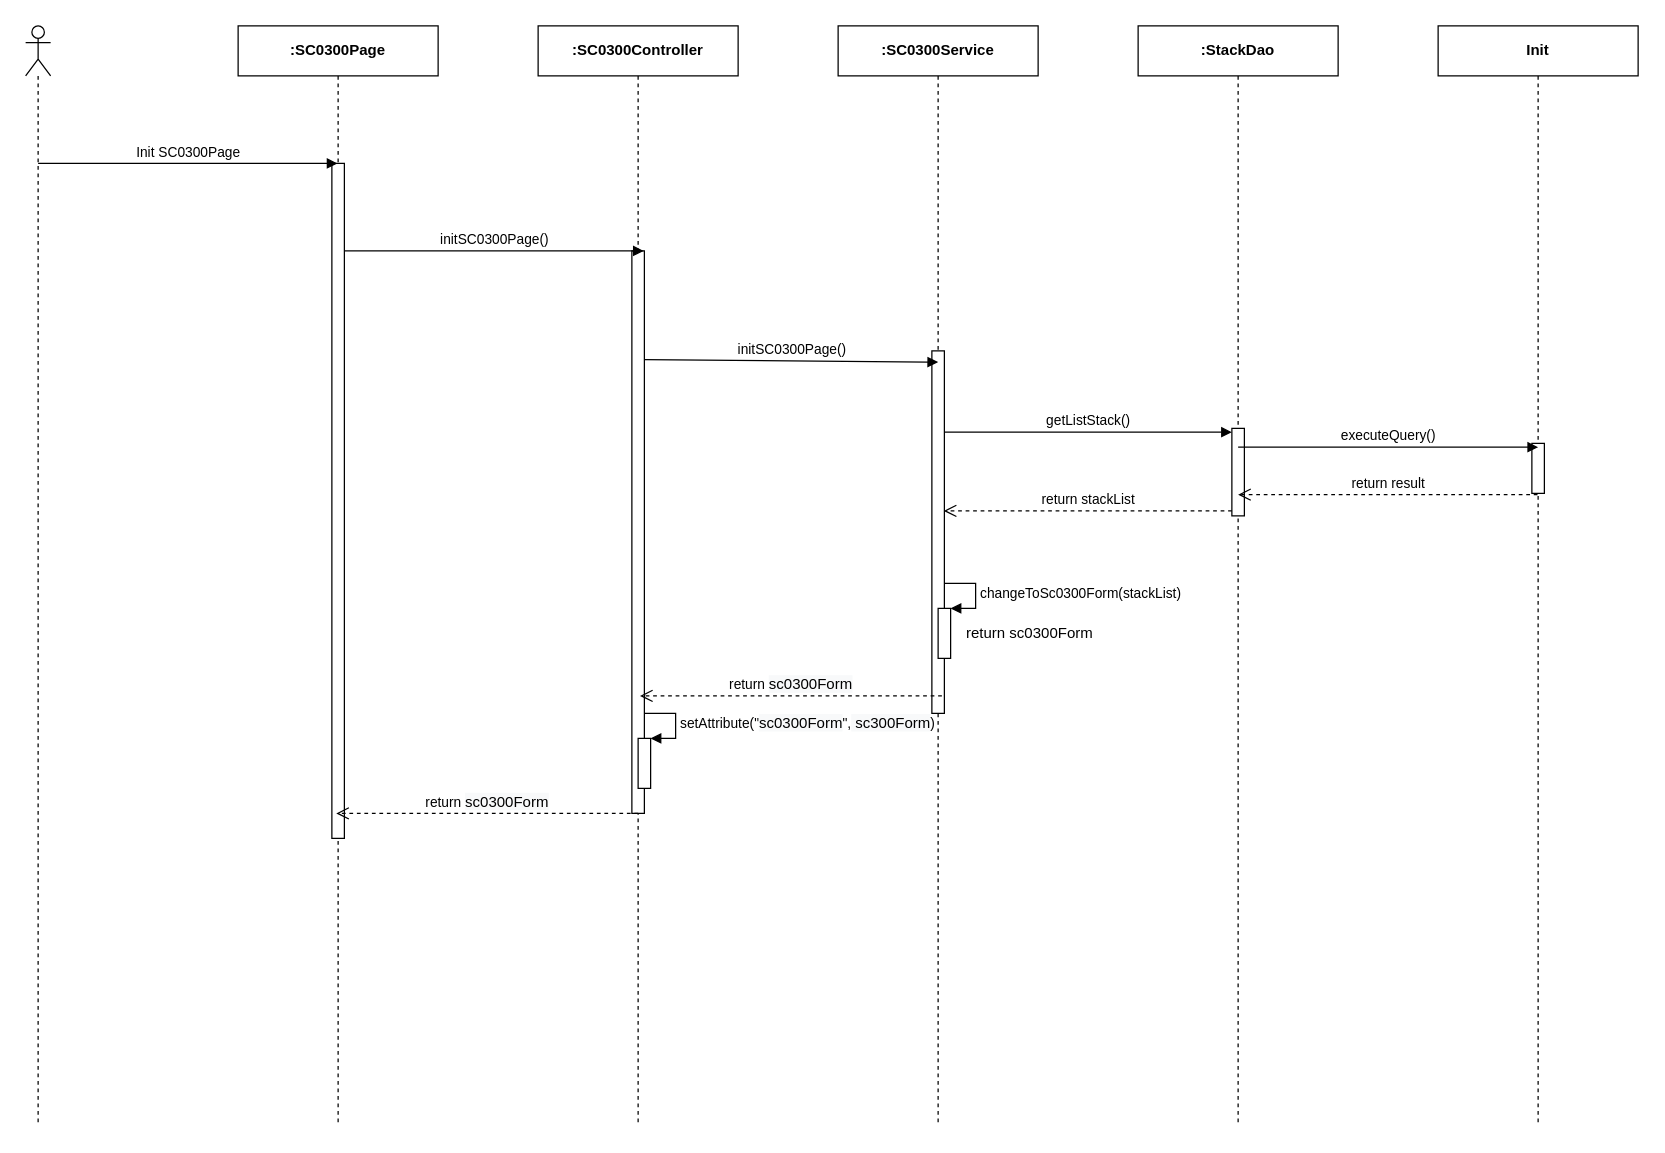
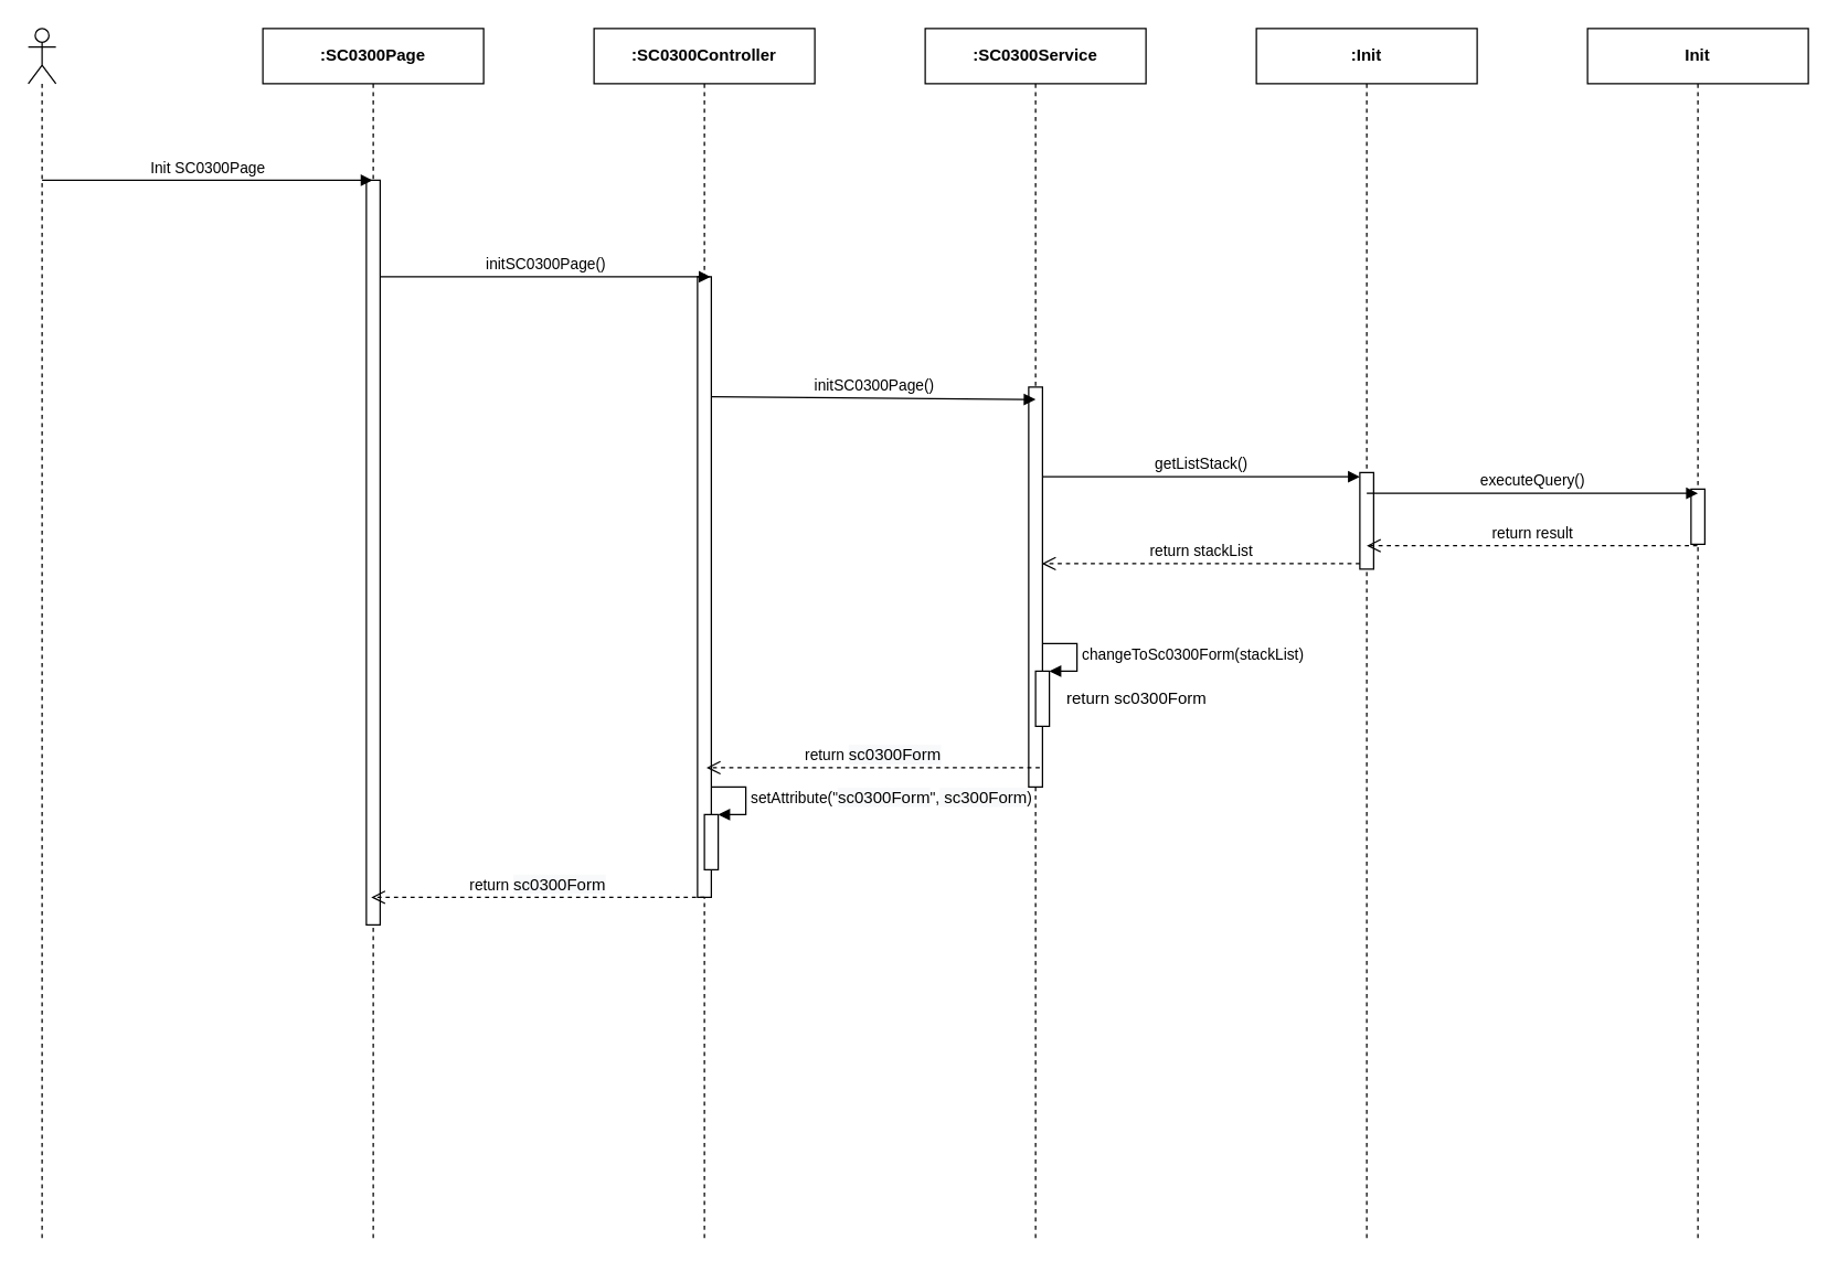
  <mxCell id="0" />
  <mxCell id="1" parent="0" />
  <mxCell id="2" value="" style="shape=umlLifeline;participant=umlActor;perimeter=lifelinePerimeter;whiteSpace=wrap;html=1;container=1;collapsible=0;recursiveResize=0;verticalAlign=top;spacingTop=36;outlineConnect=0;" parent="1" vertex="1"><mxGeometry x="20" y="20" width="20" height="880" as="geometry" /></mxCell>
  <mxCell id="3" value="&lt;b&gt;:SC0300Page&lt;/b&gt;" style="shape=umlLifeline;perimeter=lifelinePerimeter;whiteSpace=wrap;html=1;container=1;collapsible=0;recursiveResize=0;outlineConnect=0;" parent="1" vertex="1"><mxGeometry x="190" y="20" width="160" height="880" as="geometry" /></mxCell>
  <mxCell id="4" value="" style="html=1;points=[];perimeter=orthogonalPerimeter;" parent="3" vertex="1"><mxGeometry x="75" y="110" width="10" height="540" as="geometry" /></mxCell>
- <mxCell id="5" value="&lt;b&gt;:StackDao&lt;/b&gt;" style="shape=umlLifeline;perimeter=lifelinePerimeter;whiteSpace=wrap;html=1;container=1;collapsible=0;recursiveResize=0;outlineConnect=0;" parent="1" vertex="1"><mxGeometry x="910" y="20" width="160" height="880" as="geometry" /></mxCell>
+ <mxCell id="5" value="&lt;b&gt;:Init&lt;/b&gt;" style="shape=umlLifeline;perimeter=lifelinePerimeter;whiteSpace=wrap;html=1;container=1;collapsible=0;recursiveResize=0;outlineConnect=0;" parent="1" vertex="1"><mxGeometry x="910" y="20" width="160" height="880" as="geometry" /></mxCell>
  <mxCell id="6" value="" style="html=1;points=[];perimeter=orthogonalPerimeter;" parent="5" vertex="1"><mxGeometry x="75" y="322" width="10" height="70" as="geometry" /></mxCell>
  <mxCell id="7" value="getListStack()" style="html=1;verticalAlign=bottom;endArrow=block;entryX=0;entryY=0;" parent="5" edge="1"><mxGeometry relative="1" as="geometry"><mxPoint x="-155.5" y="325" as="sourcePoint" /><mxPoint x="75" y="325" as="targetPoint" /></mxGeometry></mxCell>
  <mxCell id="8" value="return stackList" style="html=1;verticalAlign=bottom;endArrow=open;dashed=1;endSize=8;exitX=0;exitY=0.95;" parent="5" edge="1"><mxGeometry relative="1" as="geometry"><mxPoint x="-155.5" y="388.0" as="targetPoint" /><mxPoint x="75" y="388" as="sourcePoint" /></mxGeometry></mxCell>
  <mxCell id="9" value="&lt;b&gt;:&lt;/b&gt;&lt;b&gt;SC0300&lt;/b&gt;&lt;b&gt;Service&lt;/b&gt;" style="shape=umlLifeline;perimeter=lifelinePerimeter;whiteSpace=wrap;html=1;container=1;collapsible=0;recursiveResize=0;outlineConnect=0;" parent="1" vertex="1"><mxGeometry x="670" y="20" width="160" height="880" as="geometry" /></mxCell>
  <mxCell id="10" value="" style="html=1;points=[];perimeter=orthogonalPerimeter;" parent="9" vertex="1"><mxGeometry x="75" y="260" width="10" height="290" as="geometry" /></mxCell>
  <mxCell id="11" value="&lt;b&gt;:SC0300Controller&lt;/b&gt;" style="shape=umlLifeline;perimeter=lifelinePerimeter;whiteSpace=wrap;html=1;container=1;collapsible=0;recursiveResize=0;outlineConnect=0;" parent="1" vertex="1"><mxGeometry x="430" y="20" width="160" height="880" as="geometry" /></mxCell>
  <mxCell id="12" value="" style="html=1;points=[];perimeter=orthogonalPerimeter;" parent="11" vertex="1"><mxGeometry x="75" y="180" width="10" height="450" as="geometry" /></mxCell>
  <mxCell id="13" value="Init SC0300Page" style="html=1;verticalAlign=bottom;endArrow=block;" parent="1" target="3" edge="1"><mxGeometry width="80" relative="1" as="geometry"><mxPoint x="30" y="130" as="sourcePoint" /><mxPoint x="110" y="130" as="targetPoint" /></mxGeometry></mxCell>
  <mxCell id="14" value="initSC0300Page()" style="html=1;verticalAlign=bottom;endArrow=block;" parent="1" edge="1"><mxGeometry width="80" relative="1" as="geometry"><mxPoint x="275" y="200" as="sourcePoint" /><mxPoint x="514.5" y="200" as="targetPoint" /></mxGeometry></mxCell>
  <mxCell id="15" value="initSC0300Page()" style="html=1;verticalAlign=bottom;endArrow=block;" parent="1" edge="1"><mxGeometry relative="1" as="geometry"><mxPoint x="515" y="287" as="sourcePoint" /><mxPoint x="750" y="289" as="targetPoint" /></mxGeometry></mxCell>
  <mxCell id="16" value="return&amp;nbsp;&lt;span style=&quot;font-size: 12px ; background-color: rgb(248 , 249 , 250)&quot;&gt;sc0300Form&lt;/span&gt;" style="html=1;verticalAlign=bottom;endArrow=open;dashed=1;endSize=8;" parent="1" edge="1"><mxGeometry relative="1" as="geometry"><mxPoint x="511.5" y="556" as="targetPoint" /><mxPoint x="753" y="556" as="sourcePoint" /></mxGeometry></mxCell>
  <mxCell id="17" value="" style="html=1;points=[];perimeter=orthogonalPerimeter;" parent="1" vertex="1"><mxGeometry x="750" y="486" width="10" height="40" as="geometry" /></mxCell>
  <mxCell id="18" value="changeToSc0300Form(stackList)" style="edgeStyle=orthogonalEdgeStyle;html=1;align=left;spacingLeft=2;endArrow=block;rounded=0;entryX=1;entryY=0;" parent="1" target="17" edge="1"><mxGeometry relative="1" as="geometry"><mxPoint x="755" y="466" as="sourcePoint" /><Array as="points"><mxPoint x="780" y="466" /></Array></mxGeometry></mxCell>
  <mxCell id="19" value="return sc0300Form" style="text;html=1;align=center;verticalAlign=middle;resizable=0;points=[];autosize=1;" parent="1" vertex="1"><mxGeometry x="763" y="496" width="120" height="20" as="geometry" /></mxCell>
  <mxCell id="20" value="&lt;b&gt;Init&lt;/b&gt;" style="shape=umlLifeline;perimeter=lifelinePerimeter;whiteSpace=wrap;html=1;container=1;collapsible=0;recursiveResize=0;outlineConnect=0;" parent="1" vertex="1"><mxGeometry x="1150" y="20" width="160" height="880" as="geometry" /></mxCell>
  <mxCell id="21" value="" style="html=1;points=[];perimeter=orthogonalPerimeter;" parent="20" vertex="1"><mxGeometry x="75" y="334" width="10" height="40" as="geometry" /></mxCell>
  <mxCell id="22" value="executeQuery()" style="html=1;verticalAlign=bottom;endArrow=block;" parent="1" edge="1"><mxGeometry relative="1" as="geometry"><mxPoint x="990" y="357" as="sourcePoint" /><mxPoint x="1230" y="357" as="targetPoint" /></mxGeometry></mxCell>
  <mxCell id="23" value="return result" style="html=1;verticalAlign=bottom;endArrow=open;dashed=1;endSize=8;" parent="1" edge="1"><mxGeometry relative="1" as="geometry"><mxPoint x="990" y="395" as="targetPoint" /><mxPoint x="1229.5" y="395" as="sourcePoint" /></mxGeometry></mxCell>
  <mxCell id="24" value="return&amp;nbsp;&lt;span style=&quot;font-size: 12px ; background-color: rgb(248 , 249 , 250)&quot;&gt;sc0300Form&lt;/span&gt;" style="html=1;verticalAlign=bottom;endArrow=open;dashed=1;endSize=8;" parent="1" edge="1"><mxGeometry relative="1" as="geometry"><mxPoint x="268.5" y="650" as="targetPoint" /><mxPoint x="510" y="650" as="sourcePoint" /></mxGeometry></mxCell>
  <mxCell id="25" value="" style="html=1;points=[];perimeter=orthogonalPerimeter;" vertex="1" parent="1"><mxGeometry x="510" y="590" width="10" height="40" as="geometry" /></mxCell>
  <mxCell id="26" value="&lt;div style=&quot;text-align: center&quot;&gt;setAttribute(&quot;&lt;span style=&quot;font-size: 12px ; text-align: center ; background-color: rgb(248 , 249 , 250)&quot;&gt;sc0300Form&lt;/span&gt;&quot;,&lt;span style=&quot;font-size: 12px ; background-color: rgb(248 , 249 , 250)&quot;&gt;&amp;nbsp;sc300Form&lt;/span&gt;)&lt;/div&gt;" style="edgeStyle=orthogonalEdgeStyle;html=1;align=left;spacingLeft=2;endArrow=block;rounded=0;entryX=1;entryY=0;" edge="1" parent="1" target="25"><mxGeometry relative="1" as="geometry"><mxPoint x="515" y="570" as="sourcePoint" /><Array as="points"><mxPoint x="540" y="570" /></Array></mxGeometry></mxCell>
